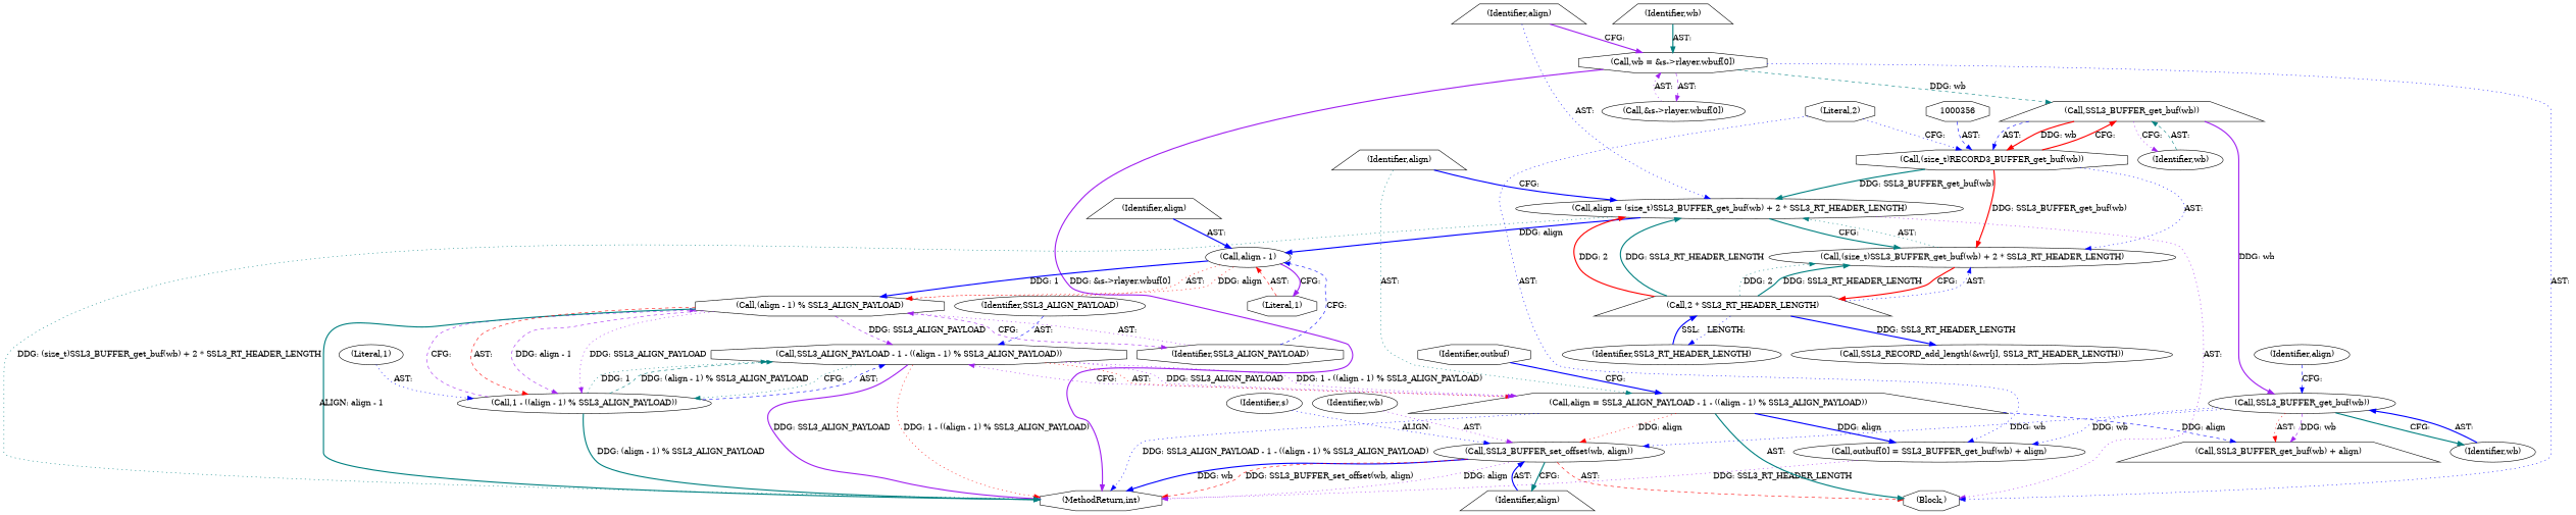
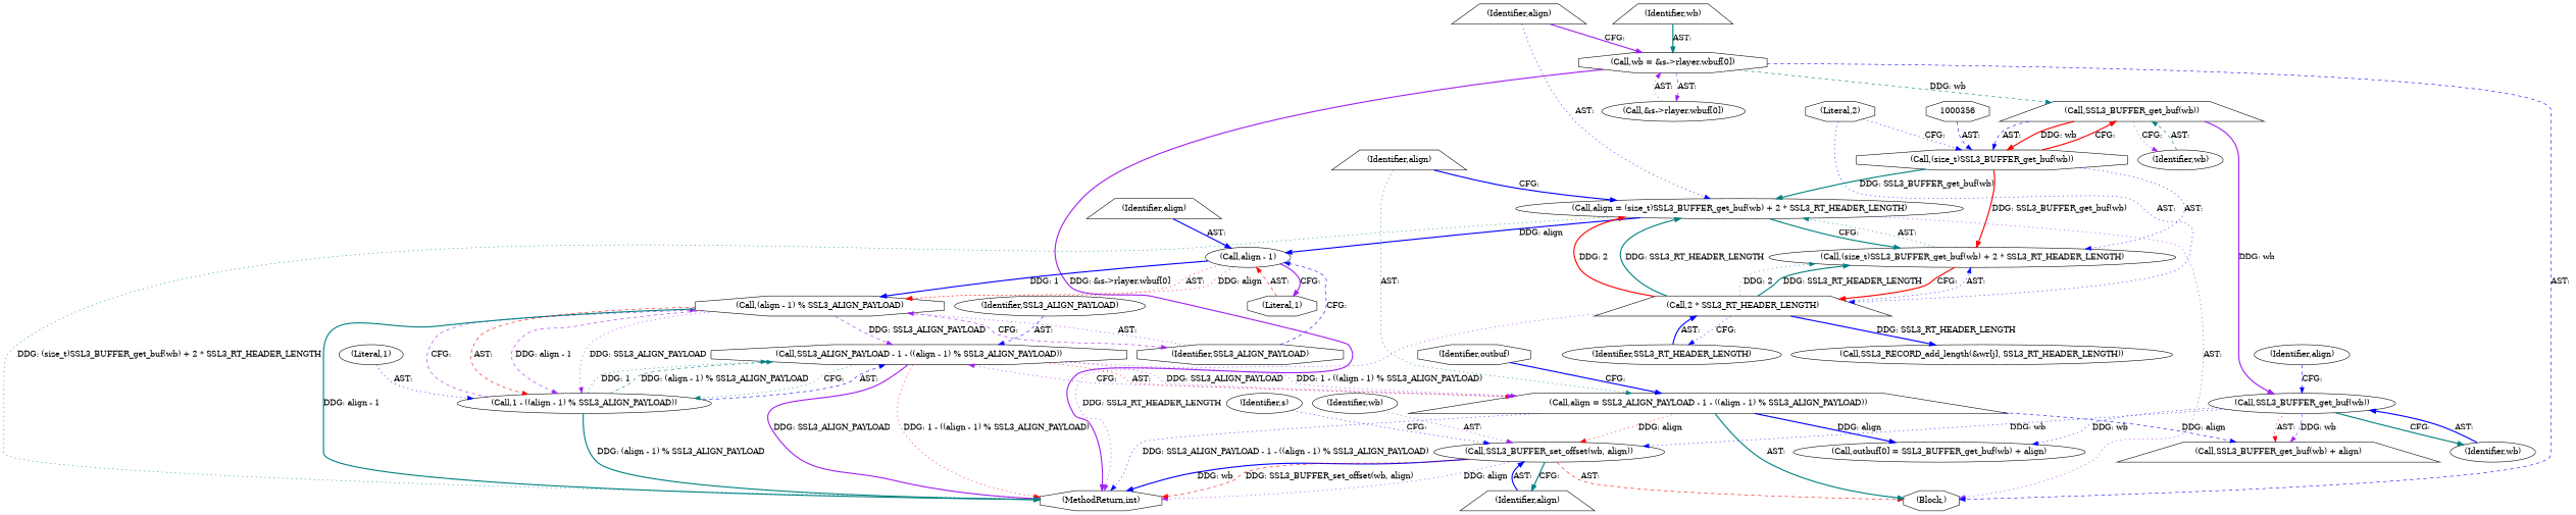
  digraph {
    node [shape=ellipse]
    edge [color=blue style=dotted]
    n1 [label="(Call,SSL3_BUFFER_set_offset(wb, align))"]
    n2 [label="(Identifier,align)" shape=trapezium]
    n3 [label="(Block,)" shape=octagon]
    n4 [label="(MethodReturn,int)" shape=octagon]
    n5 [label="(Call,SSL3_BUFFER_get_buf(wb))"]
    n6 [label="(Identifier,wb)"]
    n7 [label="(Call,outbuf[0] = SSL3_BUFFER_get_buf(wb) + align)"]
    n8 [label="(Call,SSL3_BUFFER_get_buf(wb) + align)" shape=trapezium]
    n9 [label="(Call,SSL3_BUFFER_get_buf(wb))" shape=trapezium]
-   n10 [label="(Call,(size_t)RECORD3_BUFFER_get_buf(wb))" shape=octagon]
+   n10 [label="(Call,(size_t)SSL3_BUFFER_get_buf(wb))" shape=octagon]
    n11 [label="(Identifier,wb)"]
    n12 [label="(Call,align = (size_t)SSL3_BUFFER_get_buf(wb) + 2 * SSL3_RT_HEADER_LENGTH)"]
    n13 [label="(Call,(size_t)SSL3_BUFFER_get_buf(wb) + 2 * SSL3_RT_HEADER_LENGTH)"]
    n14 [label="(Call,wb = &s->rlayer.wbuf[0])" shape=octagon]
    n15 [label="(Call,&s->rlayer.wbuf[0])"]
    n16 [label="(Call,align = SSL3_ALIGN_PAYLOAD - 1 - ((align - 1) % SSL3_ALIGN_PAYLOAD))" shape=trapezium]
    n17 [label="(Call,SSL3_ALIGN_PAYLOAD - 1 - ((align - 1) % SSL3_ALIGN_PAYLOAD))" shape=octagon]
    n18 [label="(Call,1 - ((align - 1) % SSL3_ALIGN_PAYLOAD))"]
    n19 [label="(Call,(align - 1) % SSL3_ALIGN_PAYLOAD)" shape=octagon]
    n20 [label="(Identifier,SSL3_ALIGN_PAYLOAD)" shape=octagon]
    n21 [label="(Call,align - 1)"]
    n22 [label="(Literal,1)" shape=octagon]
    n23 [label="(Call,2 * SSL3_RT_HEADER_LENGTH)" shape=trapezium]
    n24 [label="(Identifier,SSL3_RT_HEADER_LENGTH)"]
    n25 [label="(Call,SSL3_RECORD_add_length(&wr[j], SSL3_RT_HEADER_LENGTH))"]
    n26 [label="(Identifier,s)"]
    n27 [label="(Identifier,align)"]
    n28 [label="(Identifier,SSL3_ALIGN_PAYLOAD)"]
    n29 [label="(Literal,1)"]
    n30 [label="(Literal,2)" shape=octagon]
    n31 [label="(Identifier,align)" shape=trapezium]
    n32 [label="(Identifier,align)" shape=trapezium]
    n33 [label="(Identifier,wb)"]
    n34 [label="(Identifier,align)" shape=trapezium]
    n35 [label="(Identifier,wb)" shape=trapezium]
    n36 [label="(Identifier,outbuf)" shape=octagon]
    1000356 [shape=octagon]
    n1 -> n2 [color=teal label="CFG: " style=bold]
    n1 -> n3 [color=red label="AST: " style=dashed]
    n1 -> n4 [color=purple label="DDG: align"]
    n1 -> n4 [label="DDG: wb" style=bold]
    n1 -> n4 [color=red label="DDG: SSL3_BUFFER_set_offset(wb, align)" style=dashed]
    n2 -> n1 [label="AST: " style=bold]
    n5 -> n1 [label="DDG: wb"]
    n5 -> n6 [color=teal label="CFG: " style=bold]
    n5 -> n7 [label="DDG: wb"]
    n5 -> n8 [color=red label="AST: "]
    n5 -> n8 [color=purple label="DDG: wb" style=dashed]
    n6 -> n5 [label="AST: " style=bold]
    n9 -> n5 [color=purple label="DDG: wb" style=bold]
    n9 -> n10 [label="AST: " style=dashed]
    n9 -> n10 [color=red label="DDG: wb" style=bold]
    n9 -> n11 [color=purple label="CFG: "]
    n10 -> n9 [color=red label="CFG: " style=bold]
    n10 -> n12 [color=teal label="DDG: SSL3_BUFFER_get_buf(wb)" style=bold]
    n10 -> n13 [label="AST: "]
    n10 -> n13 [color=red label="DDG: SSL3_BUFFER_get_buf(wb)" style=bold]
    n11 -> n9 [color=teal label="AST: " style=dashed]
    n12 -> n3 [color=purple label="AST: "]
    n12 -> n4 [color=teal label="DDG: (size_t)SSL3_BUFFER_get_buf(wb) + 2 * SSL3_RT_HEADER_LENGTH"]
    n12 -> n13 [color=teal label="CFG: " style=bold]
    n12 -> n21 [label="DDG: align" style=bold]
    n13 -> n12 [color=teal label="AST: "]
    n13 -> n23 [color=red label="CFG: " style=bold]
-   n14 -> n3 [label="AST: "]
+   n14 -> n3 [label="AST: " style=dashed]
    n14 -> n4 [color=purple label="DDG: &s->rlayer.wbuf[0]" style=bold]
    n14 -> n9 [color=teal label="DDG: wb" style=dashed]
    n14 -> n15 [color=purple label="AST: " style=dashed]
    n15 -> n14 [color=purple label="AST: "]
    n16 -> n1 [color=red label="DDG: align"]
    n16 -> n3 [color=teal label="AST: " style=bold]
    n16 -> n4 [label="DDG: SSL3_ALIGN_PAYLOAD - 1 - ((align - 1) % SSL3_ALIGN_PAYLOAD)"]
    n16 -> n7 [label="DDG: align" style=bold]
    n16 -> n8 [label="DDG: align" style=dashed]
    n16 -> n17 [color=purple label="CFG: "]
    n17 -> n4 [color=purple label="DDG: SSL3_ALIGN_PAYLOAD" style=bold]
    n17 -> n4 [color=red label="DDG: 1 - ((align - 1) % SSL3_ALIGN_PAYLOAD)"]
    n17 -> n16 [color=red label="AST: "]
    n17 -> n16 [color=purple label="DDG: SSL3_ALIGN_PAYLOAD"]
    n17 -> n16 [color=purple label="DDG: 1 - ((align - 1) % SSL3_ALIGN_PAYLOAD)"]
    n17 -> n18 [color=teal label="CFG: "]
    n18 -> n4 [color=teal label="DDG: (align - 1) % SSL3_ALIGN_PAYLOAD" style=bold]
    n18 -> n17 [label="AST: " style=dashed]
    n18 -> n17 [color=teal label="DDG: 1"]
    n18 -> n17 [color=teal label="DDG: (align - 1) % SSL3_ALIGN_PAYLOAD" style=dashed]
    n18 -> n19 [color=purple label="CFG: " style=dashed]
-   n19 -> n4 [color=teal label="ALIGN: align - 1" style=bold]
+   n19 -> n4 [color=teal label="DDG: align - 1" style=bold]
    n19 -> n17 [color=purple label="DDG: SSL3_ALIGN_PAYLOAD" style=dashed]
    n19 -> n18 [color=red label="AST: " style=dashed]
    n19 -> n18 [color=purple label="DDG: align - 1" style=dashed]
    n19 -> n18 [color=purple label="DDG: SSL3_ALIGN_PAYLOAD"]
    n19 -> n20 [color=purple label="CFG: " style=dashed]
    n20 -> n19 [color=purple label="AST: "]
    n20 -> n21 [label="CFG: " style=dashed]
    n21 -> n19 [color=red label="AST: "]
    n21 -> n19 [color=red label="DDG: align"]
    n21 -> n19 [label="DDG: 1" style=bold]
    n21 -> n22 [color=purple label="CFG: " style=bold]
    n22 -> n21 [color=red label="AST: " style=dashed]
-   n7 -> n4 [color=purple label="DDG: SSL3_RT_HEADER_LENGTH"]
+   n23 -> n4 [color=purple label="DDG: SSL3_RT_HEADER_LENGTH"]
    n23 -> n12 [color=red label="DDG: 2" style=bold]
    n23 -> n12 [color=teal label="DDG: SSL3_RT_HEADER_LENGTH" style=bold]
    n23 -> n13 [label="AST: "]
    n23 -> n13 [color=teal label="DDG: 2"]
    n23 -> n13 [color=teal label="DDG: SSL3_RT_HEADER_LENGTH" style=bold]
-   n23 -> n24 [label="LENGTH: "]
+   n23 -> n24 [label="CFG: "]
    n23 -> n25 [label="DDG: SSL3_RT_HEADER_LENGTH" style=bold]
-   n24 -> n23 [label="SSL: " style=bold]
-   n26 -> n1 [label="ALIGN: "]
+   n24 -> n23 [label="AST: " style=bold]
+   n26 -> n1 [label="CFG: "]
    n27 -> n5 [label="CFG: " style=dashed]
    n28 -> n17 [label="AST: " style=dashed]
    n29 -> n18 [label="AST: "]
    n30 -> n10 [label="CFG: "]
-   n30 -> n7 [label="AST: "]
+   n30 -> n23 [label="AST: "]
    n31 -> n12 [label="AST: "]
    n31 -> n14 [color=purple label="CFG: " style=bold]
    n32 -> n12 [label="CFG: " style=bold]
    n32 -> n16 [color=teal label="AST: "]
    n33 -> n1 [color=purple label="AST: "]
    n34 -> n21 [label="AST: " style=bold]
    n35 -> n14 [color=teal label="AST: " style=bold]
    n36 -> n16 [label="CFG: " style=bold]
    1000356 -> n10 [label="AST: " style=dashed]
  }
